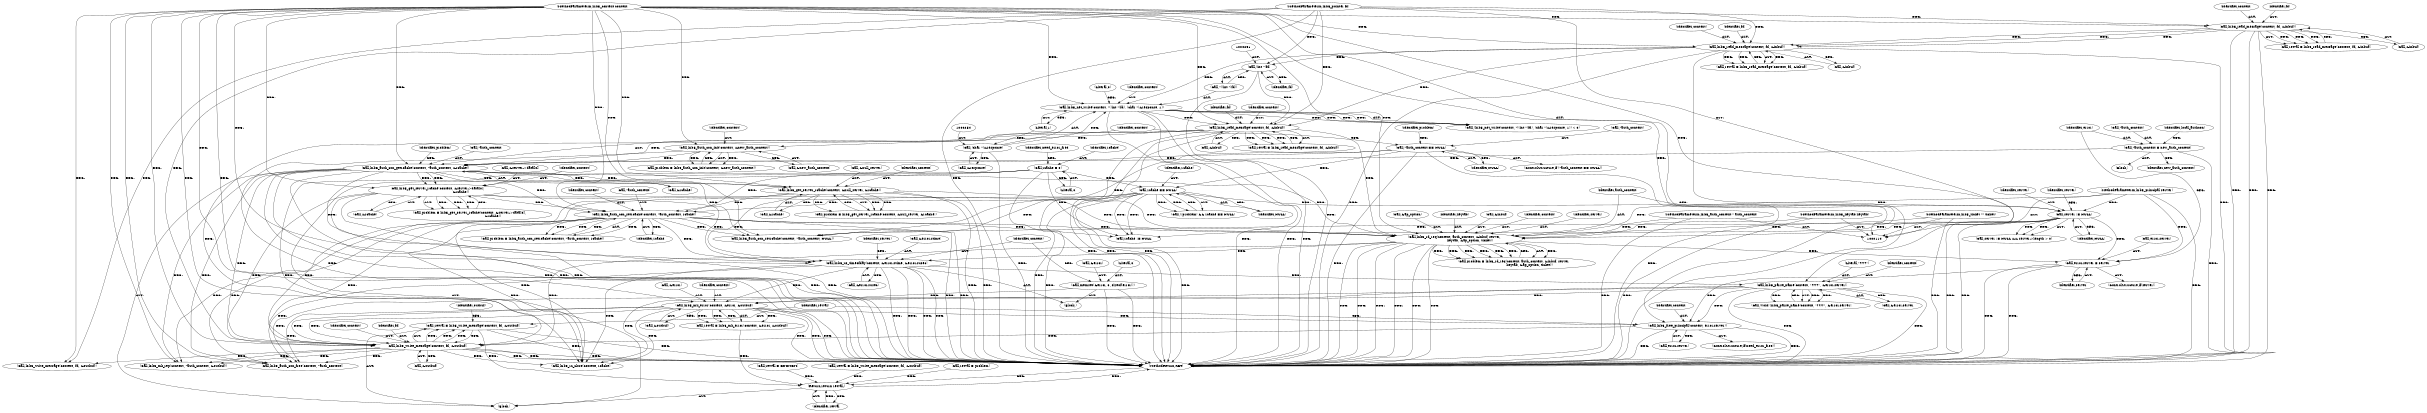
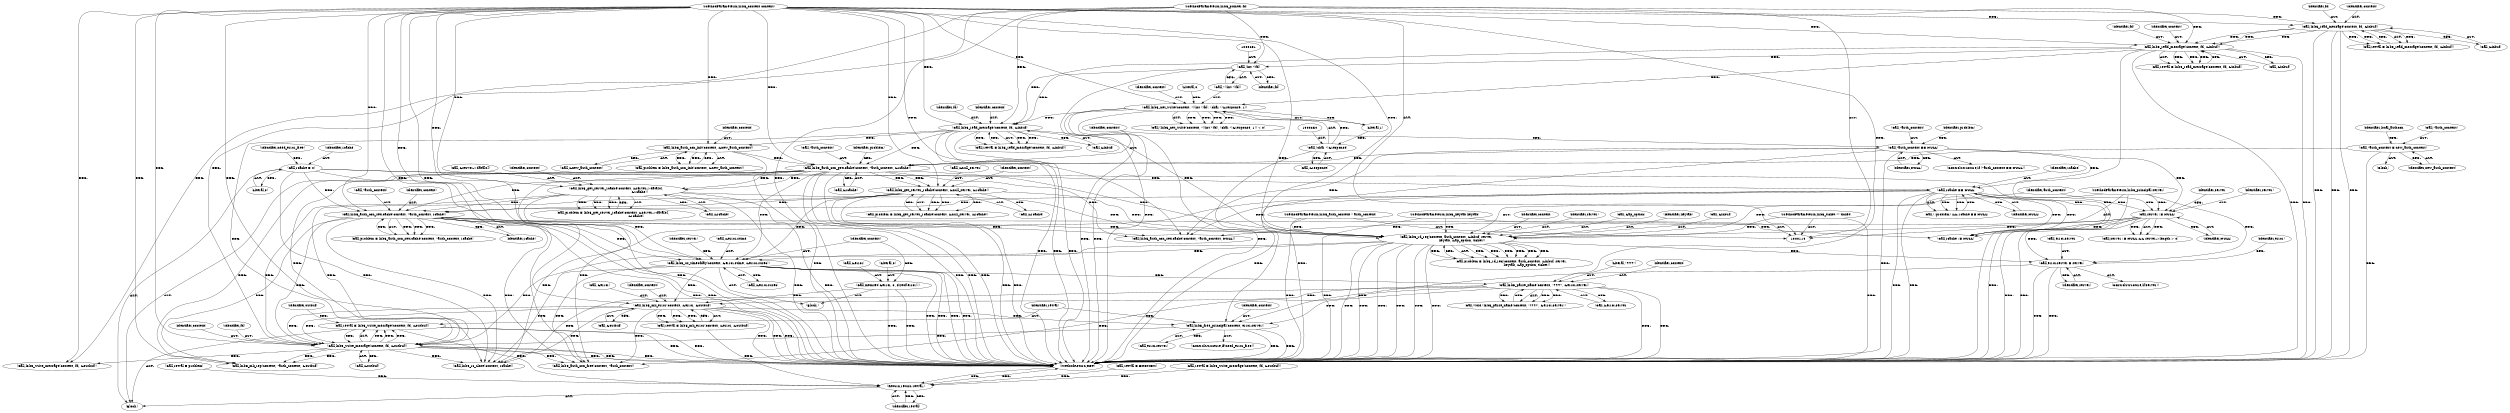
  digraph {
    n1 [label="(Call,retval = krb5_write_message(context, fd, &outbuf))"]
    n2 [label="(Call,krb5_write_message(context, fd, &outbuf))"]
    n3 [label="(Return,return retval;)"]
    n4 [label="(MethodReturn,RET)"]
    n5 [label="(Block,)"]
    n6 [label="(Call,krb5_write_message(context, fd, &outbuf))"]
    n7 [label="(Call,&outbuf)"]
    n8 [label="(Call,krb5_mk_rep(context, *auth_context, &outbuf))"]
    n9 [label="(Call,krb5_rc_close(context, rcache))"]
    n10 [label="(Call,krb5_auth_con_free(context, *auth_context))"]
    n11 [label="(Identifier,retval)"]
    n12 [label="(Call,krb5_auth_con_getrcache(context, *auth_context, &rcache))"]
    n13 [label="(Call,krb5_us_timeofday(context, &error.stime, &error.susec))"]
    n14 [label="(Call,krb5_auth_con_setrcache(context, *auth_context, rcache))"]
    n15 [label="(Call,krb5_get_server_rcache(context, &server->data[0],\n                                             &rcache))"]
    n16 [label="(Call,krb5_get_server_rcache(context, &null_server, &rcache))"]
    n17 [label="(Call,krb5_rd_req(context, auth_context, &inbuf, server,\n                              keytab, &ap_option, ticket))"]
    n18 [label="(Call,krb5_auth_con_setrcache(context, *auth_context, NULL))"]
    n19 [label="(Call,&rcache)"]
    n20 [label="(Call,krb5_mk_error(context, &error, &outbuf))"]
    n21 [label="(Call,krb5_parse_name(context, \"????\", &error.server))"]
    n22 [label="(Call,&error.susec)"]
    n23 [label="(Block,)"]
    n24 [label="(Call,rcache != NULL)"]
    n25 [label="(Identifier,rcache)"]
    n26 [label="(Call,problem = krb5_auth_con_setrcache(context, *auth_context, rcache))"]
    n27 [label="(Call,problem = krb5_get_server_rcache(context, &server->data[0],\n                                             &rcache))"]
    n28 [label="(Call,&rcache)"]
    n29 [label="(Call,&rcache)"]
    n30 [label="(Call,problem = krb5_get_server_rcache(context, &null_server, &rcache))"]
    n31 [label="(Call,error.server = server)"]
    n32 [label="(Call,problem = krb5_rd_req(context, auth_context, &inbuf, server,\n                              keytab, &ap_option, ticket))"]
    n33 [label="(Call,krb5_auth_con_init(context, &new_auth_context))"]
    n34 [label="(Call,problem = krb5_auth_con_init(context, &new_auth_context))"]
    n35 [label="(Call,&new_auth_context)"]
    n36 [label="(Call,krb5_read_message(context, fd, &inbuf))"]
    n37 [label="(Call,&inbuf)"]
    n38 [label="(Call,retval = krb5_read_message(context, fd, &inbuf))"]
    n39 [label="(Call,krb5_net_write(context, *((int *)fd), (char *)&response, 1))"]
    n40 [label="(Call,(krb5_net_write(context, *((int *)fd), (char *)&response, 1)) < 0)"]
    n41 [label="(Literal,1)"]
    n42 [label="(Call,(char *)&response)"]
    n43 [label="(Call,krb5_read_message(context, fd, &inbuf))"]
    n44 [label="(Call,(int *)fd)"]
    n45 [label="(Call,retval = krb5_read_message(context, fd, &inbuf))"]
    n46 [label="(Call,&inbuf)"]
    n47 [label="(Call,*((int *)fd))"]
    n48 [label="(Identifier,fd)"]
    n49 [label="(Call,krb5_read_message(context, fd, &inbuf))"]
    n50 [label="(Call,retval = krb5_read_message(context, fd, &inbuf))"]
    n51 [label="(Call,&inbuf)"]
    n52 [label="(MethodParameterIn,krb5_context context)"]
    n53 [label="(Call,krb5_free_principal(context, error.server))"]
    1000114
    n55 [label="(Call,retval = krb5_mk_error(context, &error, &outbuf))"]
    n56 [label="(Call,&outbuf)"]
    n57 [label="(Call,(void) krb5_parse_name(context, \"????\", &error.server))"]
    n58 [label="(Call,&error.server)"]
    n59 [label="(Call,error.server)"]
    n60 [label="(ControlStructure,if(need_error_free))"]
    n61 [label="(MethodParameterIn,krb5_pointer fd)"]
    n62 [label="(Call,&response)"]
    n63 [label="(Call,*auth_context = new_auth_context)"]
    n64 [label="(Block,)"]
    n65 [label="(Identifier,new_auth_context)"]
    n66 [label="(Call,*auth_context == NULL)"]
    n67 [label="(Call,rcache == NULL)"]
    n68 [label="(Call,server != NULL)"]
    n69 [label="(Identifier,NULL)"]
    n70 [label="(ControlStructure,if (*auth_context == NULL))"]
    n71 [label="(Call,(!problem) && rcache == NULL)"]
    n72 [label="(Identifier,NULL)"]
    n73 [label="(Call,server != NULL && server->length > 0)"]
    n74 [label="(Identifier,NULL)"]
    n75 [label="(Call,rcache = 0)"]
    n76 [label="(Literal,0)"]
    n77 [label="(ControlStructure,if(server))"]
    n78 [label="(Identifier,server)"]
    n79 [label="(MethodParameterIn,krb5_auth_context * auth_context)"]
    n80 [label="(MethodParameterIn,krb5_principal server)"]
    n81 [label="(MethodParameterIn,krb5_keytab keytab)"]
    n82 [label="(MethodParameterIn,krb5_ticket ** ticket)"]
    n83 [label="(Call,memset(&error, 0, sizeof(error)))"]
    n84 [label="(Identifier,server)"]
    n85 [label="(Identifier,context)"]
    n86 [label="(Identifier,context)"]
    n87 [label="(Identifier,server)"]
    n88 [label="(Identifier,problem)"]
    n89 [label="(Identifier,context)"]
    n90 [label="(Identifier,local_authcon)"]
    n91 [label="(Identifier,retval)"]
    n92 [label="(Literal,0)"]
    n93 [label="(Call,&ap_option)"]
    n94 [label="(Call,*auth_context)"]
    n95 [label="(Identifier,need_error_free)"]
    n96 [label="(Call,*auth_context)"]
    n97 [label="(Identifier,error)"]
    n98 [label="(Call,&null_server)"]
    n99 [label="(Identifier,fd)"]
    n100 [label="(Identifier,context)"]
    n101 [label="(Call,&server->data[0])"]
    n102 [label="(Identifier,context)"]
    n103 [label="(Identifier,context)"]
    n104 [label="(Literal,0)"]
    n105 [label="(Identifier,context)"]
    n106 [label="(Identifier,server)"]
    n107 [label="(Identifier,context)"]
    n108 [label="(Call,*auth_context)"]
    n109 [label="(Call,error.server)"]
    n110 [label="(Call,&error.stime)"]
    n111 [label="(Call,retval = ENOMEM)"]
    n112 [label="(Identifier,context)"]
    n113 [label="(Identifier,context)"]
    n114 [label="(Identifier,context)"]
    n115 [label="(Literal,\"????\")"]
    n116 [label="(Identifier,problem)"]
    n117 [label="(Call,*auth_context)"]
    n118 [label="(Call,&error)"]
    n119 [label="(Call,retval = krb5_write_message(context, fd, &outbuf))"]
    n120 [label="(Identifier,outbuf)"]
    n121 [label="(Identifier,fd)"]
    n122 [label="(Identifier,fd)"]
    n123 [label="(Identifier,context)"]
    n124 [label="(Identifier,fd)"]
    n125 [label="(Identifier,keytab)"]
    n126 [label="(Call,&error)"]
    n127 [label="(Call,retval = problem)"]
    n128 [label="(Identifier,auth_context)"]
    n129 [label="(Identifier,server)"]
    n130 [label="(Call,&inbuf)"]
    n131 [label="(Identifier,rcache)"]
    n132 [label="(Identifier,context)"]
    n133 [label="(Identifier,rcache)"]
    n134 [label="(Identifier,context)"]
    n135 [label="(Identifier,context)"]
    1000254
    1000251
    n1 -> n2 [label="CFG: "]
    n1 -> n3 [label="DDG: "]
    n1 -> n4 [label="DDG: "]
    n1 -> n4 [label="DDG: "]
    n1 -> n5 [label="AST: "]
    n2 -> n1 [label="AST: "]
    n2 -> n1 [label="DDG: "]
    n2 -> n1 [label="DDG: "]
    n2 -> n1 [label="DDG: "]
    n2 -> n4 [label="DDG: "]
    n2 -> n4 [label="DDG: "]
    n2 -> n4 [label="DDG: "]
    n2 -> n6 [label="DDG: "]
    n2 -> n7 [label="CFG: "]
    n2 -> n8 [label="DDG: "]
    n2 -> n8 [label="DDG: "]
    n2 -> n9 [label="DDG: "]
    n2 -> n10 [label="DDG: "]
    n3 -> n4 [label="DDG: "]
    n3 -> n5 [label="AST: "]
    n3 -> n11 [label="CFG: "]
    n4 -> n3 [label="CFG: "]
    n7 -> n2 [label="AST: "]
    n11 -> n3 [label="AST: "]
    n11 -> n3 [label="DDG: "]
    n12 -> n2 [label="DDG: "]
    n12 -> n4 [label="DDG: "]
    n12 -> n4 [label="DDG: "]
    n12 -> n4 [label="DDG: "]
    n12 -> n5 [label="AST: "]
    n12 -> n8 [label="DDG: "]
    n12 -> n10 [label="DDG: "]
    n12 -> n13 [label="DDG: "]
    n12 -> n14 [label="DDG: "]
    n12 -> n15 [label="DDG: "]
    n12 -> n15 [label="DDG: "]
    n12 -> n16 [label="DDG: "]
    n12 -> n16 [label="DDG: "]
    n12 -> n17 [label="DDG: "]
    n12 -> n18 [label="DDG: "]
    n12 -> n19 [label="CFG: "]
    n13 -> n4 [label="DDG: "]
    n13 -> n4 [label="DDG: "]
    n13 -> n4 [label="DDG: "]
    n13 -> n4 [label="DDG: "]
    n13 -> n9 [label="DDG: "]
    n13 -> n10 [label="DDG: "]
    n13 -> n20 [label="DDG: "]
    n13 -> n21 [label="DDG: "]
    n13 -> n22 [label="CFG: "]
    n13 -> n23 [label="AST: "]
    n14 -> n2 [label="DDG: "]
    n14 -> n4 [label="DDG: "]
    n14 -> n4 [label="DDG: "]
    n14 -> n8 [label="DDG: "]
    n14 -> n9 [label="DDG: "]
    n14 -> n10 [label="DDG: "]
    n14 -> n13 [label="DDG: "]
    n14 -> n17 [label="DDG: "]
    n14 -> n18 [label="DDG: "]
    n14 -> n24 [label="DDG: "]
    n14 -> n25 [label="CFG: "]
    n14 -> n26 [label="AST: "]
    n14 -> n26 [label="DDG: "]
    n14 -> n26 [label="DDG: "]
    n14 -> n26 [label="DDG: "]
    n15 -> n2 [label="DDG: "]
    n15 -> n4 [label="DDG: "]
    n15 -> n4 [label="DDG: "]
    n15 -> n13 [label="DDG: "]
    n15 -> n14 [label="DDG: "]
    n15 -> n17 [label="DDG: "]
    n15 -> n27 [label="AST: "]
    n15 -> n27 [label="DDG: "]
    n15 -> n27 [label="DDG: "]
    n15 -> n27 [label="DDG: "]
    n15 -> n28 [label="CFG: "]
    n16 -> n2 [label="DDG: "]
    n16 -> n4 [label="DDG: "]
    n16 -> n4 [label="DDG: "]
    n16 -> n13 [label="DDG: "]
    n16 -> n14 [label="DDG: "]
    n16 -> n17 [label="DDG: "]
    n16 -> n29 [label="CFG: "]
    n16 -> n30 [label="AST: "]
    n16 -> n30 [label="DDG: "]
    n16 -> n30 [label="DDG: "]
    n16 -> n30 [label="DDG: "]
    n17 -> n2 [label="DDG: "]
    n17 -> n4 [label="DDG: "]
    n17 -> n4 [label="DDG: "]
    n17 -> n4 [label="DDG: "]
    n17 -> n4 [label="DDG: "]
    n17 -> n4 [label="DDG: "]
    n17 -> n4 [label="DDG: "]
    n17 -> n13 [label="DDG: "]
    n17 -> n31 [label="DDG: "]
    n17 -> n32 [label="AST: "]
    n17 -> n32 [label="DDG: "]
    n17 -> n32 [label="DDG: "]
    n17 -> n32 [label="DDG: "]
    n17 -> n32 [label="DDG: "]
    n17 -> n32 [label="DDG: "]
    n17 -> n32 [label="DDG: "]
    n17 -> n32 [label="DDG: "]
    n19 -> n12 [label="AST: "]
    n20 -> n2 [label="DDG: "]
    n20 -> n2 [label="DDG: "]
    n20 -> n4 [label="DDG: "]
    n20 -> n4 [label="DDG: "]
    n20 -> n4 [label="DDG: "]
    n20 -> n9 [label="DDG: "]
    n20 -> n10 [label="DDG: "]
    n20 -> n53 [label="DDG: "]
    n20 -> n55 [label="AST: "]
    n20 -> n55 [label="DDG: "]
    n20 -> n55 [label="DDG: "]
    n20 -> n55 [label="DDG: "]
    n20 -> n56 [label="CFG: "]
    n21 -> n4 [label="DDG: "]
    n21 -> n4 [label="DDG: "]
    n21 -> n9 [label="DDG: "]
    n21 -> n10 [label="DDG: "]
    n21 -> n20 [label="DDG: "]
    n21 -> n53 [label="DDG: "]
    n21 -> n57 [label="AST: "]
    n21 -> n57 [label="DDG: "]
    n21 -> n57 [label="DDG: "]
    n21 -> n57 [label="DDG: "]
    n21 -> n58 [label="CFG: "]
    n22 -> n13 [label="AST: "]
    n25 -> n14 [label="AST: "]
    n26 -> n14 [label="CFG: "]
    n27 -> n15 [label="CFG: "]
    n28 -> n15 [label="AST: "]
    n29 -> n16 [label="AST: "]
    n30 -> n16 [label="CFG: "]
    n31 -> n4 [label="DDG: "]
    n31 -> n4 [label="DDG: "]
    n31 -> n53 [label="DDG: "]
    n31 -> n77 [label="AST: "]
    n31 -> n78 [label="CFG: "]
    n32 -> n17 [label="CFG: "]
    n33 -> n4 [label="DDG: "]
    n33 -> n12 [label="DDG: "]
    n33 -> n34 [label="AST: "]
    n33 -> n34 [label="DDG: "]
    n33 -> n34 [label="DDG: "]
    n33 -> n35 [label="CFG: "]
    n34 -> n33 [label="CFG: "]
    n35 -> n33 [label="AST: "]
    n36 -> n2 [label="DDG: "]
    n36 -> n4 [label="DDG: "]
    n36 -> n4 [label="DDG: "]
    n36 -> n4 [label="DDG: "]
    n36 -> n12 [label="DDG: "]
    n36 -> n17 [label="DDG: "]
    n36 -> n33 [label="DDG: "]
    n36 -> n37 [label="CFG: "]
    n36 -> n38 [label="AST: "]
    n36 -> n38 [label="DDG: "]
    n36 -> n38 [label="DDG: "]
    n36 -> n38 [label="DDG: "]
    n37 -> n36 [label="AST: "]
    n38 -> n36 [label="CFG: "]
    n39 -> n4 [label="DDG: "]
    n39 -> n4 [label="DDG: "]
    n39 -> n4 [label="DDG: "]
    n39 -> n36 [label="DDG: "]
    n39 -> n40 [label="AST: "]
    n39 -> n40 [label="DDG: "]
    n39 -> n40 [label="DDG: "]
    n39 -> n40 [label="DDG: "]
    n39 -> n40 [label="DDG: "]
    n39 -> n41 [label="CFG: "]
    n41 -> n39 [label="AST: "]
    n41 -> n42 [label="CFG: "]
    n42 -> n4 [label="DDG: "]
    n42 -> n39 [label="AST: "]
    n42 -> n39 [label="DDG: "]
    n42 -> n62 [label="CFG: "]
    n43 -> n4 [label="DDG: "]
    n43 -> n4 [label="DDG: "]
    n43 -> n4 [label="DDG: "]
    n43 -> n36 [label="DDG: "]
    n43 -> n39 [label="DDG: "]
    n43 -> n44 [label="DDG: "]
    n43 -> n45 [label="AST: "]
    n43 -> n45 [label="DDG: "]
    n43 -> n45 [label="DDG: "]
    n43 -> n45 [label="DDG: "]
    n43 -> n46 [label="CFG: "]
    n44 -> n4 [label="DDG: "]
    n44 -> n36 [label="DDG: "]
    n44 -> n47 [label="AST: "]
    n44 -> n48 [label="CFG: "]
    n45 -> n43 [label="CFG: "]
    n46 -> n43 [label="AST: "]
    n47 -> n39 [label="AST: "]
    n47 -> n44 [label="CFG: "]
    n48 -> n44 [label="AST: "]
    n49 -> n4 [label="DDG: "]
    n49 -> n4 [label="DDG: "]
    n49 -> n4 [label="DDG: "]
    n49 -> n43 [label="DDG: "]
    n49 -> n43 [label="DDG: "]
    n49 -> n43 [label="DDG: "]
    n49 -> n50 [label="AST: "]
    n49 -> n50 [label="DDG: "]
    n49 -> n50 [label="DDG: "]
    n49 -> n50 [label="DDG: "]
    n49 -> n51 [label="CFG: "]
    n50 -> n49 [label="CFG: "]
    n51 -> n49 [label="AST: "]
    n52 -> n2 [label="DDG: "]
    n52 -> n4 [label="DDG: "]
    n52 -> n6 [label="DDG: "]
    n52 -> n8 [label="DDG: "]
    n52 -> n9 [label="DDG: "]
    n52 -> n10 [label="DDG: "]
    n52 -> n12 [label="DDG: "]
    n52 -> n13 [label="DDG: "]
    n52 -> n14 [label="DDG: "]
    n52 -> n15 [label="DDG: "]
    n52 -> n16 [label="DDG: "]
    n52 -> n17 [label="DDG: "]
    n52 -> n18 [label="DDG: "]
    n52 -> n20 [label="DDG: "]
    n52 -> n21 [label="DDG: "]
    n52 -> n33 [label="DDG: "]
    n52 -> n36 [label="DDG: "]
    n52 -> n39 [label="DDG: "]
    n52 -> n43 [label="DDG: "]
    n52 -> n49 [label="DDG: "]
    n52 -> n53 [label="DDG: "]
    n52 -> 1000114 [label="AST: "]
    n53 -> n2 [label="DDG: "]
    n53 -> n4 [label="DDG: "]
    n53 -> n4 [label="DDG: "]
    n53 -> n59 [label="CFG: "]
    n53 -> n60 [label="AST: "]
    n55 -> n3 [label="DDG: "]
    n55 -> n20 [label="CFG: "]
    n56 -> n20 [label="AST: "]
    n57 -> n21 [label="CFG: "]
    n58 -> n21 [label="AST: "]
    n59 -> n53 [label="AST: "]
    n61 -> n2 [label="DDG: "]
    n61 -> n4 [label="DDG: "]
    n61 -> n6 [label="DDG: "]
    n61 -> n36 [label="DDG: "]
    n61 -> n43 [label="DDG: "]
    n61 -> n44 [label="DDG: "]
    n61 -> n49 [label="DDG: "]
    n61 -> 1000114 [label="AST: "]
    n62 -> n42 [label="AST: "]
    n63 -> n4 [label="DDG: "]
    n63 -> n12 [label="DDG: "]
    n63 -> n64 [label="AST: "]
    n63 -> n65 [label="CFG: "]
-   n97 -> n63 [label="AST: "]
+   n65 -> n63 [label="AST: "]
    n66 -> n4 [label="DDG: "]
    n66 -> n4 [label="DDG: "]
    n66 -> n12 [label="DDG: "]
    n66 -> n18 [label="DDG: "]
    n66 -> n67 [label="DDG: "]
+   n66 -> n68 [label="DDG: "]
    n66 -> n69 [label="CFG: "]
    n66 -> n70 [label="AST: "]
    n67 -> n4 [label="DDG: "]
    n67 -> n4 [label="DDG: "]
    n67 -> n9 [label="DDG: "]
    n67 -> n14 [label="DDG: "]
    n67 -> n18 [label="DDG: "]
    n67 -> n24 [label="DDG: "]
    n67 -> n24 [label="DDG: "]
    n67 -> n68 [label="DDG: "]
    n67 -> n71 [label="AST: "]
    n67 -> n71 [label="DDG: "]
    n67 -> n71 [label="DDG: "]
    n67 -> n72 [label="CFG: "]
    n68 -> n4 [label="DDG: "]
    n68 -> n4 [label="DDG: "]
    n68 -> n17 [label="DDG: "]
    n68 -> n18 [label="DDG: "]
    n68 -> n24 [label="DDG: "]
    n68 -> n31 [label="DDG: "]
    n68 -> n73 [label="AST: "]
    n68 -> n73 [label="DDG: "]
    n68 -> n73 [label="DDG: "]
    n68 -> n74 [label="CFG: "]
    n69 -> n66 [label="AST: "]
    n71 -> n67 [label="CFG: "]
    n72 -> n67 [label="AST: "]
    n74 -> n68 [label="AST: "]
    n75 -> n4 [label="DDG: "]
    n75 -> n5 [label="AST: "]
    n75 -> n9 [label="DDG: "]
    n75 -> n14 [label="DDG: "]
    n75 -> n24 [label="DDG: "]
    n75 -> n67 [label="DDG: "]
    n75 -> n76 [label="CFG: "]
    n76 -> n75 [label="AST: "]
    n78 -> n31 [label="AST: "]
    n79 -> n4 [label="DDG: "]
    n79 -> n17 [label="DDG: "]
    n79 -> 1000114 [label="AST: "]
    n80 -> n4 [label="DDG: "]
    n80 -> n17 [label="DDG: "]
    n80 -> n31 [label="DDG: "]
    n80 -> 1000114 [label="AST: "]
    n80 -> n68 [label="DDG: "]
    n81 -> n4 [label="DDG: "]
    n81 -> n17 [label="DDG: "]
    n81 -> 1000114 [label="AST: "]
    n82 -> n4 [label="DDG: "]
    n82 -> n17 [label="DDG: "]
    n82 -> 1000114 [label="AST: "]
    n83 -> n4 [label="DDG: "]
    n83 -> n4 [label="DDG: "]
    n83 -> n20 [label="DDG: "]
    n83 -> n23 [label="AST: "]
    n84 -> n68 [label="CFG: "]
    n85 -> n14 [label="AST: "]
    n86 -> n17 [label="AST: "]
    n87 -> n17 [label="AST: "]
    n88 -> n12 [label="CFG: "]
    n89 -> n33 [label="AST: "]
    n90 -> n63 [label="CFG: "]
    n91 -> n1 [label="AST: "]
    n91 -> n53 [label="CFG: "]
    n92 -> n39 [label="CFG: "]
    n93 -> n17 [label="AST: "]
    n94 -> n14 [label="AST: "]
    n95 -> n75 [label="CFG: "]
    n96 -> n66 [label="AST: "]
    n97 -> n31 [label="CFG: "]
    n98 -> n16 [label="AST: "]
    n99 -> n36 [label="AST: "]
    n100 -> n16 [label="AST: "]
    n101 -> n15 [label="AST: "]
    n102 -> n12 [label="AST: "]
    n102 -> n66 [label="CFG: "]
    n103 -> n36 [label="AST: "]
    n104 -> n83 [label="AST: "]
    n105 -> n15 [label="AST: "]
    n106 -> n13 [label="CFG: "]
    n107 -> n43 [label="AST: "]
    n108 -> n63 [label="AST: "]
    n109 -> n31 [label="AST: "]
    n110 -> n13 [label="AST: "]
    n111 -> n3 [label="DDG: "]
    n112 -> n49 [label="AST: "]
    n113 -> n13 [label="AST: "]
    n113 -> n83 [label="CFG: "]
    n114 -> n2 [label="AST: "]
    n115 -> n21 [label="AST: "]
    n116 -> n66 [label="CFG: "]
    n117 -> n12 [label="AST: "]
    n118 -> n20 [label="AST: "]
    n119 -> n3 [label="DDG: "]
    n120 -> n1 [label="CFG: "]
    n121 -> n49 [label="AST: "]
    n122 -> n43 [label="AST: "]
    n123 -> n20 [label="AST: "]
    n124 -> n2 [label="AST: "]
    n125 -> n17 [label="AST: "]
    n126 -> n83 [label="AST: "]
    n127 -> n3 [label="DDG: "]
    n128 -> n17 [label="AST: "]
    n128 -> n68 [label="CFG: "]
    n129 -> n68 [label="AST: "]
    n130 -> n17 [label="AST: "]
    n131 -> n67 [label="AST: "]
    n132 -> n53 [label="AST: "]
    n133 -> n75 [label="AST: "]
    n134 -> n39 [label="AST: "]
    n135 -> n21 [label="AST: "]
    1000254 -> n42 [label="AST: "]
    1000251 -> n44 [label="AST: "]
  }
